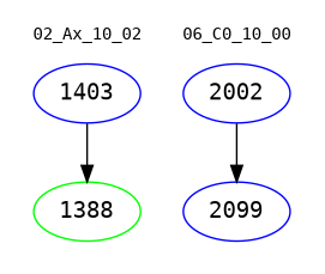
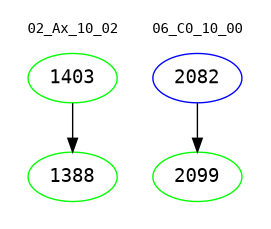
  digraph {
    fontname="DejaVu Sans Mono"
    node [color=blue fontname="DejaVu Sans Mono"]
    edge [color=black fontname="DejaVu Sans Mono"]
-   n1 [label=1403]
+   n1 [color=green label=1403]
    n2 [color=green label=1388]
-   n3 [label=2002]
-   n4 [label=2099]
+   n3 [label=2082]
+   n4 [color=green label=2099]
    subgraph cluster_1 {
      color=white
      fontsize=10
      label="02_Ax_10_02"
      n1
      n2
    }
    subgraph cluster_2 {
      color=white
      fontsize=10
      label="06_C0_10_00"
      n3
      n4
    }
    n1 -> n2
    n3 -> n4
  }
